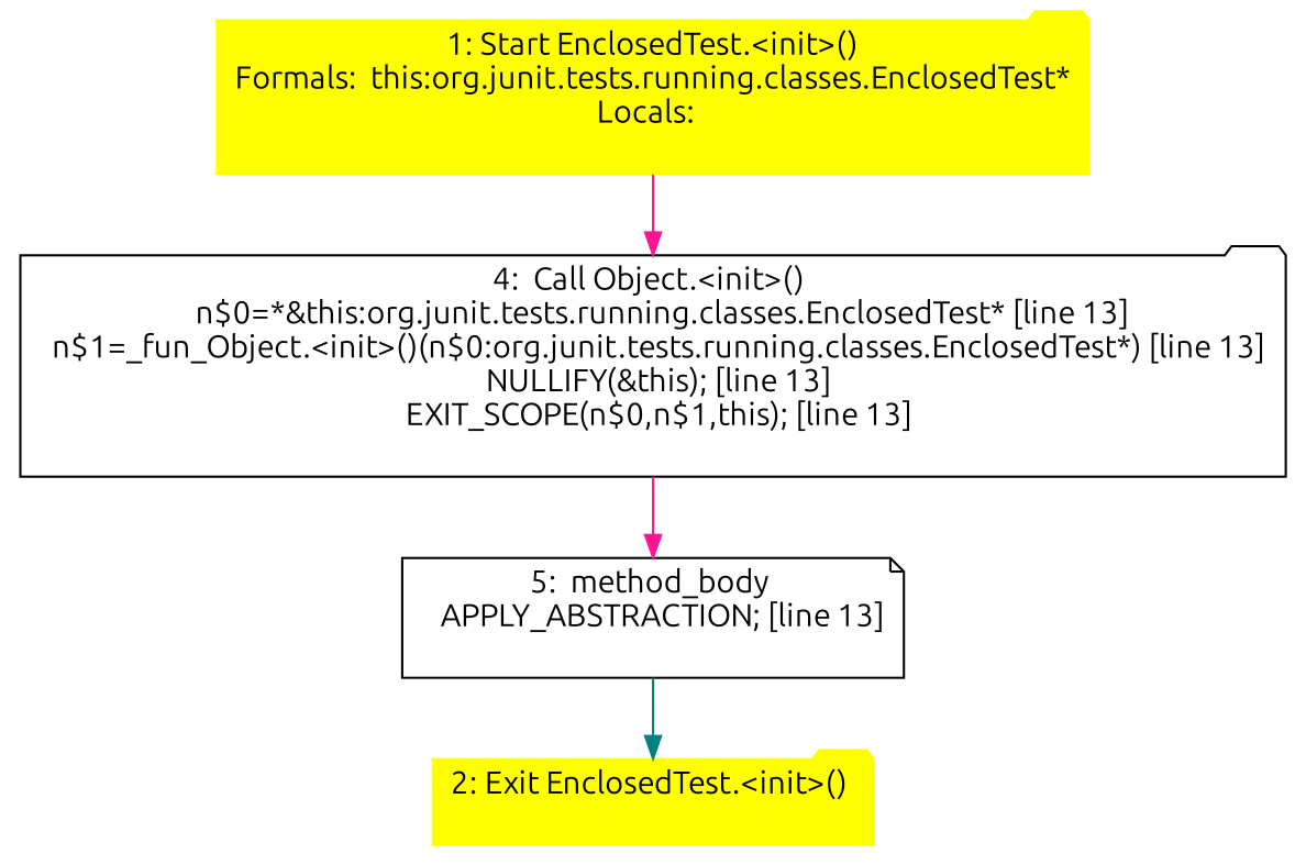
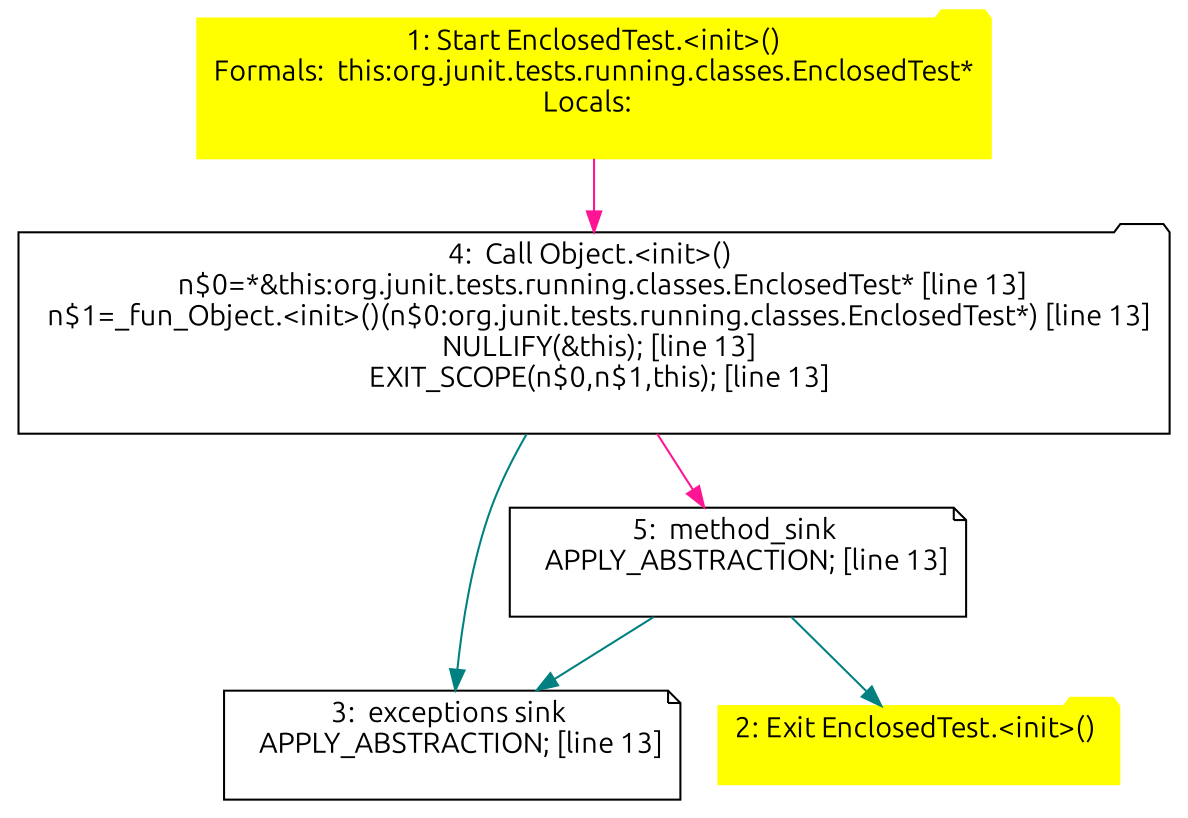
  digraph {
    fontname=Ubuntu
    node [fontname=Ubuntu shape=folder]
    edge [color=teal fontname=Ubuntu]
    n1 [color=yellow label="1: Start EnclosedTest.<init>()\nFormals:  this:org.junit.tests.running.classes.EnclosedTest*\nLocals:  \n  " style=filled]
    n2 [label="4:  Call Object.<init>() \n   n$0=*&this:org.junit.tests.running.classes.EnclosedTest* [line 13]\n  n$1=_fun_Object.<init>()(n$0:org.junit.tests.running.classes.EnclosedTest*) [line 13]\n  NULLIFY(&this); [line 13]\n  EXIT_SCOPE(n$0,n$1,this); [line 13]\n "]
-   n4 [label="5:  method_body \n   APPLY_ABSTRACTION; [line 13]\n " shape=note]
+   n3 [label="3:  exceptions sink \n   APPLY_ABSTRACTION; [line 13]\n " shape=note]
+   n4 [label="5:  method_sink \n   APPLY_ABSTRACTION; [line 13]\n " shape=note]
    n5 [color=yellow label="2: Exit EnclosedTest.<init>() \n  " style=filled]
    n1 -> n2 [color=deeppink]
+   n2 -> n3
    n2 -> n4 [color=deeppink]
+   n4 -> n3
    n4 -> n5
  }
